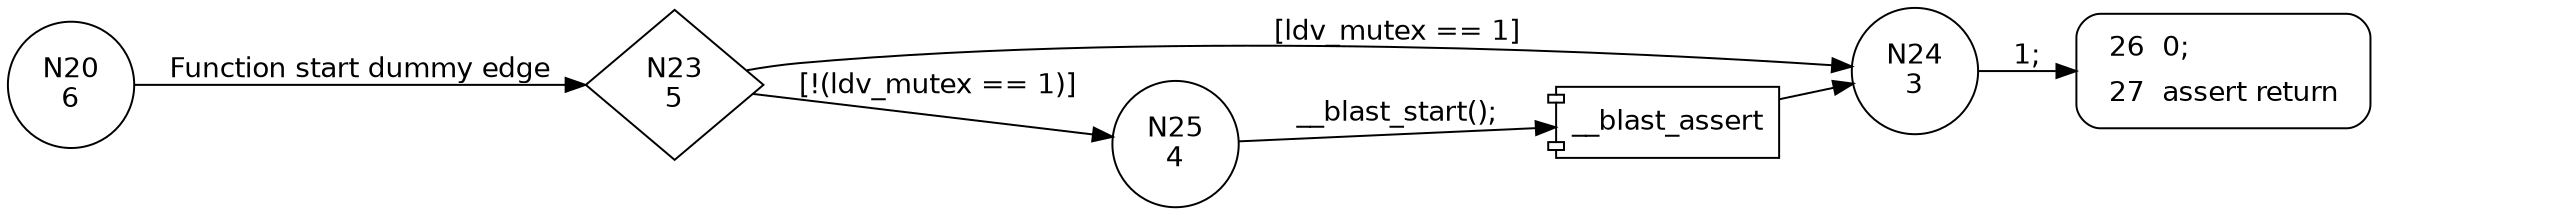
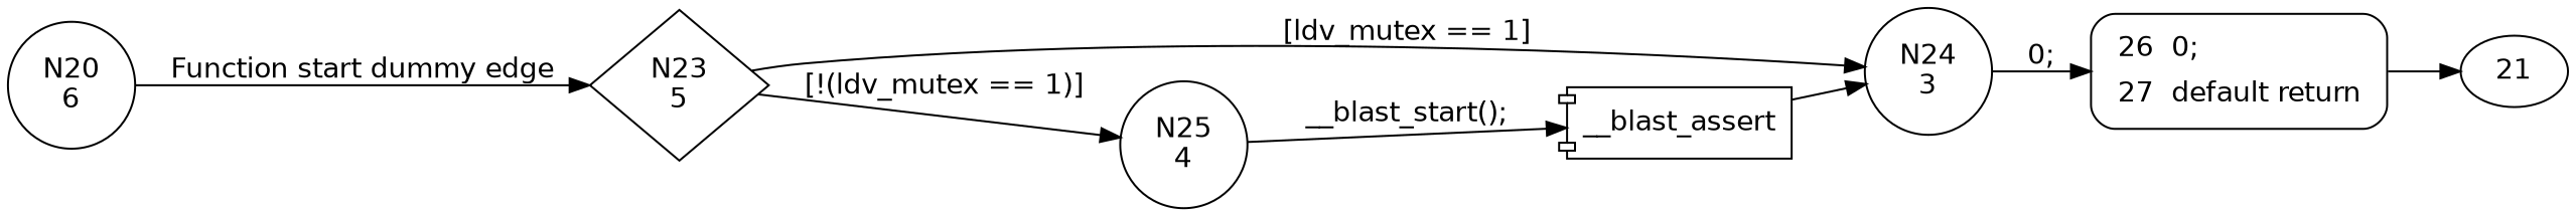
  digraph {
    fontname="DejaVu Sans"
    rankdir=LR
    node [fontname="DejaVu Sans" shape=circle]
    edge [fontname="DejaVu Sans"]
    n1 [label="N20\n6"]
    n2 [label="N23\n5" shape=diamond]
    n3 [label="N24\n3"]
    n4 [label="N25\n4"]
-   n5 [fillcolor=white label=<<table border="0" cellborder="0" cellpadding="3" bgcolor="white"><tr><td align="right">26</td><td align="left">0;</td></tr><tr><td align="right">27</td><td align="left">assert return</td></tr></table>> penwidth=1 shape=Mrecord style="filled,bold"]
+   n5 [fillcolor=white label=<<table border="0" cellborder="0" cellpadding="3" bgcolor="white"><tr><td align="right">26</td><td align="left">0;</td></tr><tr><td align="right">27</td><td align="left">default return</td></tr></table>> penwidth=1 shape=Mrecord style="filled,bold"]
    n6 [label=__blast_assert shape=component]
+   21 [shape=""]
    n1 -> n2 [label="Function start dummy edge"]
    n2 -> n3 [label="[ldv_mutex == 1]"]
    n2 -> n4 [label="[!(ldv_mutex == 1)]"]
-   n3 -> n5 [label="1;"]
+   n3 -> n5 [label="0;"]
    n4 -> n6 [label="__blast_start();"]
+   n5 -> 21
    n6 -> n3
  }
